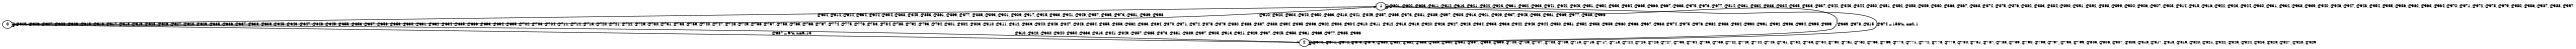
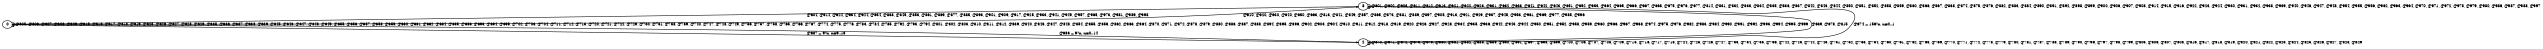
  digraph {
    node [fontsize=20 penwidth=3 shape=oval style=rounded]
    edge [arrowsize=1 color=black fontsize=20 penwidth=3 style=bold]
-   1
+   1 [label=8]
    0
    2
    1 -> 1 [label="@601, @602, @603, @611, @612, @613, @621, @622, @623, @631, @632, @633, @641, @642, @643, @651, @652, @653, @664, @665, @666, @667, @668, @675, @676, @677, @814, @831, @832, @833, @834, @835, @836, @837, @842, @843, @844, @850, @851, @852, @858, @859, @860, @866, @867, @868, @874, @875, @876, @882, @883, @884, @890, @891, @892, @898, @899, @900, @906, @907, @908, @914, @915, @916, @922, @923, @924, @930, @931, @932, @938, @939, @940, @946, @947, @948, @954, @955, @956, @962, @963, @964, @970, @971, @972, @978, @979, @980, @986, @987, @988, @997"]
    1 -> 0 [label="@604, @614, @624, @634, @644, @654, @838, @845, @853, @861, @869, @877, @885, @893, @901, @909, @917, @925, @933, @941, @949, @957, @965, @973, @981, @989, @998"]
    1 -> 2 [label="@639, @678, @815"]
    0 -> 1 [label="@610, @620, @630, @640, @650, @663, @813, @841, @849, @857, @865, @873, @881, @889, @897, @905, @913, @921, @929, @937, @945, @953, @961, @969, @977, @985, @996"]
    0 -> 0 [label="@605, @606, @607, @608, @609, @615, @616, @617, @618, @619, @625, @626, @627, @628, @629, @635, @636, @637, @638, @639, @645, @646, @647, @648, @649, @655, @656, @657, @658, @659, @660, @661, @662, @684, @685, @686, @693, @694, @695, @702, @703, @704, @711, @712, @713, @720, @721, @722, @729, @730, @731, @738, @739, @740, @747, @748, @749, @756, @757, @758, @765, @766, @767, @774, @775, @776, @783, @784, @785, @792, @793, @794, @801, @802, @803, @810, @811, @812, @839, @840, @846, @847, @848, @854, @855, @856, @862, @863, @864, @870, @871, @872, @878, @879, @880, @886, @887, @888, @894, @895, @896, @902, @903, @904, @910, @911, @912, @918, @919, @920, @926, @927, @928, @934, @935, @936, @942, @943, @944, @950, @951, @952, @958, @959, @960, @966, @967, @968, @974, @975, @976, @982, @983, @984, @990, @991, @992, @993, @994, @995, @999"]
    0 -> 2 [label="@687 + 9*n, n=9..13"]
    2 -> 1 [label="@674 + 156*n, n=0..1"]
-   2 -> 0 [label="@610, @620, @630, @640, @650, @663, @813, @841, @849, @857, @865, @873, @881, @889, @897, @905, @913, @921, @929, @937, @945, @953, @961, @969, @977, @985, @996"]
+   2 -> 0 [label="@683 + 9*n, n=0..14"]
    2 -> 2 [label="@670, @671, @672, @673, @679, @680, @681, @682, @688, @689, @690, @691, @697, @698, @699, @700, @706, @707, @708, @709, @715, @716, @717, @718, @724, @725, @726, @727, @733, @734, @735, @736, @742, @743, @744, @745, @751, @752, @753, @754, @760, @761, @762, @763, @769, @770, @771, @772, @778, @779, @780, @781, @787, @788, @789, @790, @796, @797, @798, @799, @805, @806, @807, @808, @816, @817, @818, @819, @820, @821, @822, @823, @824, @825, @826, @827, @828, @829"]
  }
